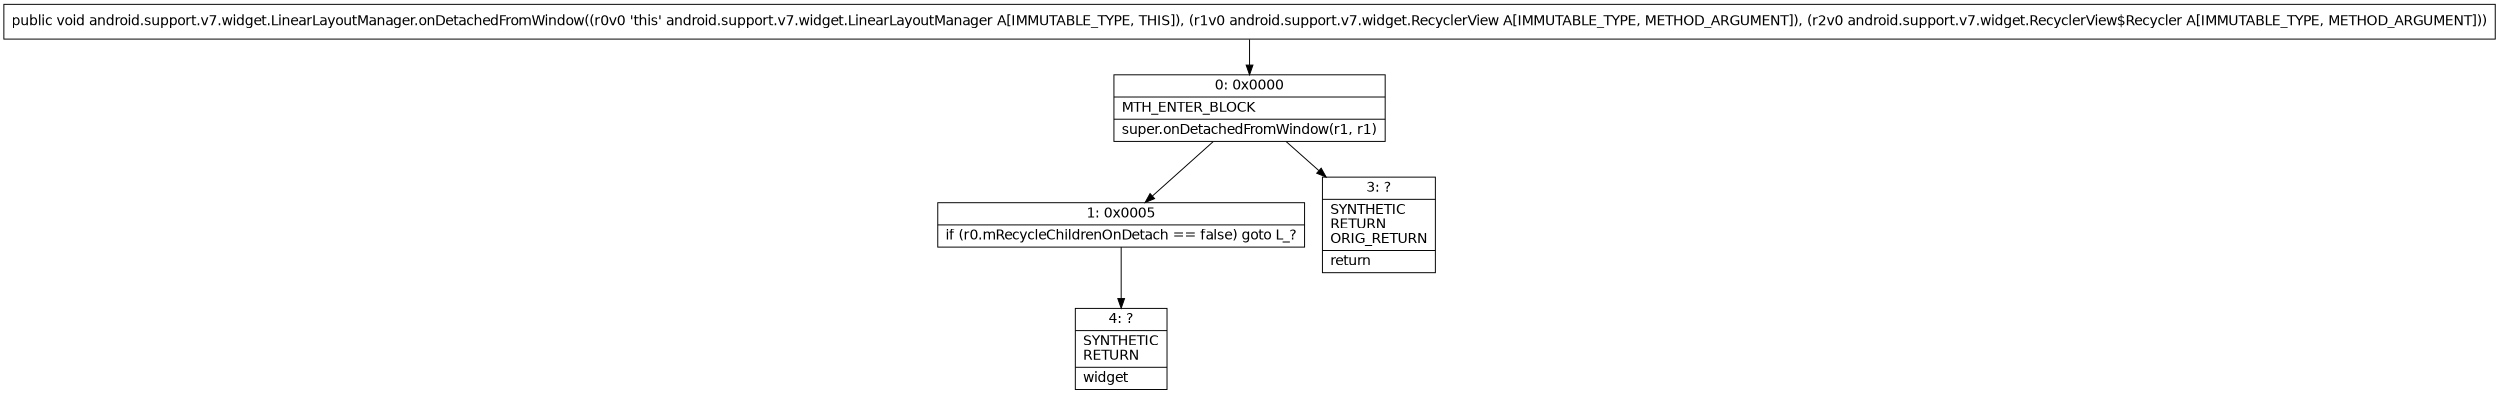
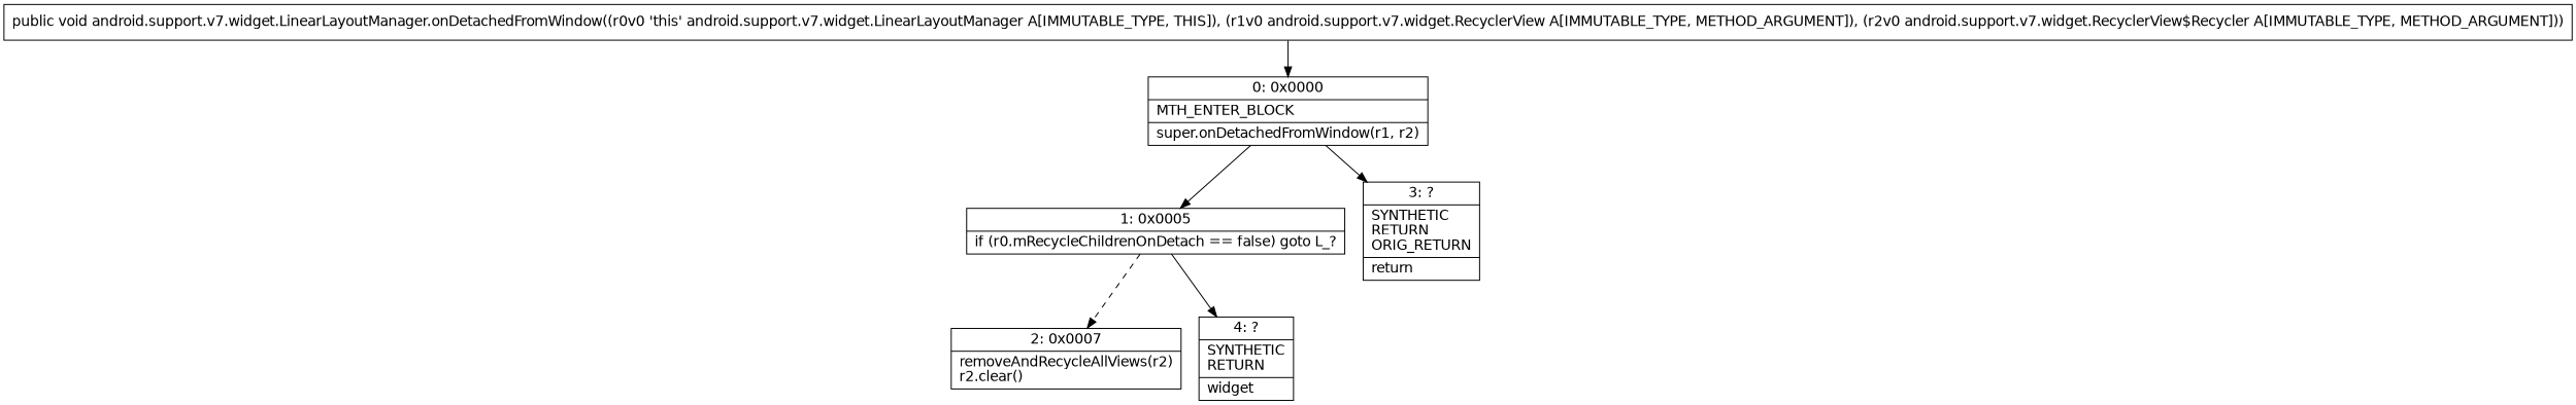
  digraph {
    fontname="DejaVu Sans"
    node [fontname="DejaVu Sans" shape=record]
    edge [fontname="DejaVu Sans"]
-   n1 [label="{0\:\ 0x0000|MTH_ENTER_BLOCK\l|super.onDetachedFromWindow(r1, r1)\l}"]
+   n1 [label="{0\:\ 0x0000|MTH_ENTER_BLOCK\l|super.onDetachedFromWindow(r1, r2)\l}"]
    n2 [label="{1\:\ 0x0005|if (r0.mRecycleChildrenOnDetach == false) goto L_?\l}"]
    n3 [label="{3\:\ ?|SYNTHETIC\lRETURN\lORIG_RETURN\l|return\l}"]
+   n4 [label="{2\:\ 0x0007|removeAndRecycleAllViews(r2)\lr2.clear()\l}"]
    n5 [label="{4\:\ ?|SYNTHETIC\lRETURN\l|widget\l}"]
    n6 [label="{public void android.support.v7.widget.LinearLayoutManager.onDetachedFromWindow((r0v0 'this' android.support.v7.widget.LinearLayoutManager A[IMMUTABLE_TYPE, THIS]), (r1v0 android.support.v7.widget.RecyclerView A[IMMUTABLE_TYPE, METHOD_ARGUMENT]), (r2v0 android.support.v7.widget.RecyclerView$Recycler A[IMMUTABLE_TYPE, METHOD_ARGUMENT])) }"]
    n1 -> n2
    n1 -> n3
+   n2 -> n4 [style=dashed]
    n2 -> n5
    n6 -> n1
  }
